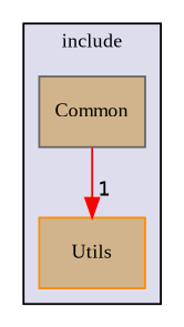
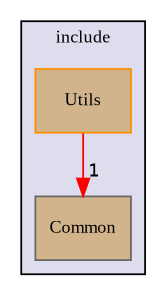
  digraph {
    compound=true
    fontname="Liberation Serif"
    node [fontname="Liberation Serif" fontsize=10 shape=box style=filled fillcolor=tan]
    n1 [label=Common color=gray40]
    n2 [label=Utils pencolor=black color=darkorange]
    subgraph cluster_1 {
      bgcolor="#ddddee"
      fontsize=10
      label=include
      pencolor=black
      n1
      n2
    }
-   n1 -> n2 [headlabel=1 labeldistance=1.5 labelfontname=Helvetica labelfontsize=10 color=red fontname="Liberation Serif"]
+   n2 -> n1 [headlabel=1 labeldistance=1.5 labelfontname=Helvetica labelfontsize=10 color=red fontname="Liberation Serif"]
  }
